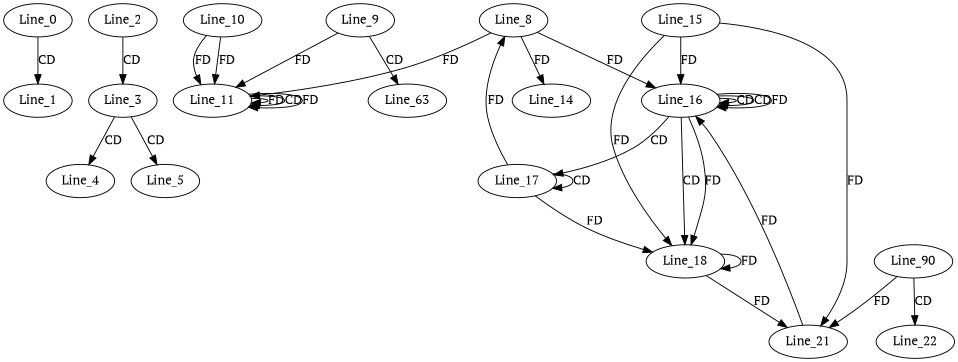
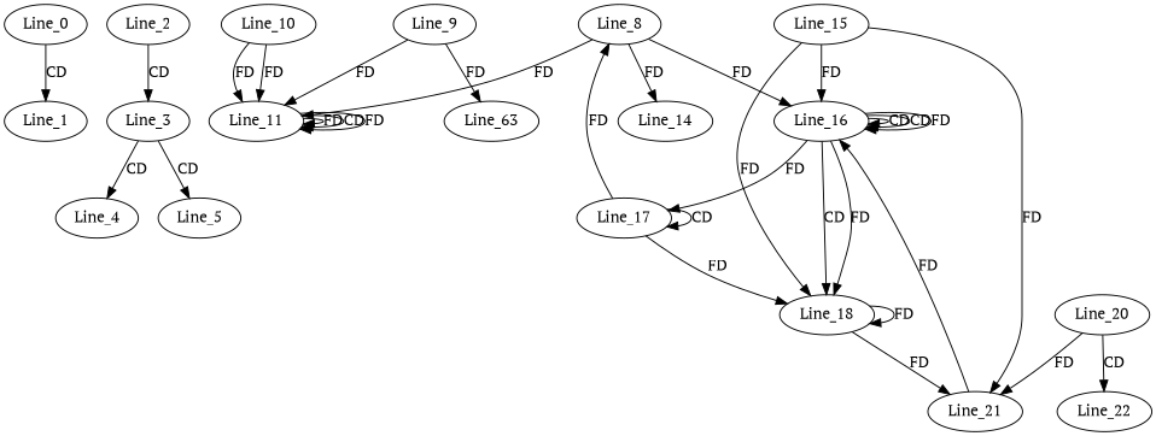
  digraph {
    fontname="PT Serif"
    node [fontname="PT Serif"]
    edge [fontname="PT Serif"]
    Line_0
    Line_1
    Line_2
    Line_3
    Line_4
    Line_5
    n7 [label=Line_11]
    Line_10
    Line_9
    n10 [label=Line_63]
    Line_8
    Line_14
    Line_16
    Line_17
    Line_18
    Line_21
    Line_15
-   Line_20 [label=Line_90]
+   Line_20
    Line_22
    Line_0 -> Line_1 [label=CD]
    Line_2 -> Line_3 [label=CD]
    Line_3 -> Line_4 [label=CD]
    Line_3 -> Line_5 [label=CD]
    n7 -> n7 [label=FD]
    n7 -> n7 [label=CD]
    n7 -> n7 [label=FD]
    Line_10 -> n7 [label=FD]
    Line_10 -> n7 [label=FD]
    Line_9 -> n7 [label=FD]
-   Line_9 -> n10 [label=CD]
+   Line_9 -> n10 [label=FD]
    Line_8 -> n7 [label=FD]
    Line_8 -> Line_14 [label=FD]
    Line_8 -> Line_16 [label=FD]
    Line_16 -> Line_16 [label=CD]
    Line_16 -> Line_16 [label=CD]
    Line_16 -> Line_16 [label=FD]
-   Line_16 -> Line_17 [label=CD]
+   Line_16 -> Line_17 [label=FD]
    Line_16 -> Line_18 [label=CD]
    Line_16 -> Line_18 [label=FD]
    Line_17 -> Line_8 [label=FD]
    Line_17 -> Line_17 [label=CD]
    Line_17 -> Line_18 [label=FD]
    Line_18 -> Line_18 [label=FD]
    Line_18 -> Line_21 [label=FD]
    Line_21 -> Line_16 [label=FD]
    Line_15 -> Line_16 [label=FD]
    Line_15 -> Line_18 [label=FD]
    Line_15 -> Line_21 [label=FD]
    Line_20 -> Line_21 [label=FD]
    Line_20 -> Line_22 [label=CD]
  }
